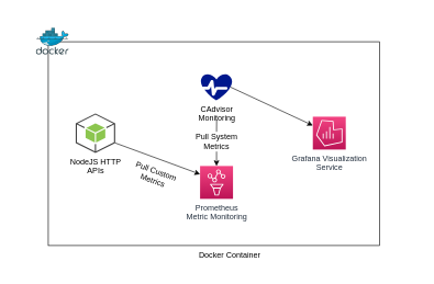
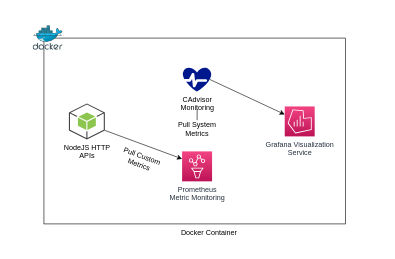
  <mxCell id="0" />
  <mxCell id="1" parent="0" />
  <mxCell id="2" value="" style="rounded=0;whiteSpace=wrap;html=1;fillColor=none;strokeColor=#FFFFFF;" vertex="1" parent="1"><mxGeometry x="20.31" y="20.5" width="615" height="389" as="geometry" /></mxCell>
  <mxCell id="3" value="" style="rounded=0;whiteSpace=wrap;html=1;fillColor=none;" vertex="1" parent="1"><mxGeometry x="72.375" y="63" width="503.25" height="310" as="geometry" /></mxCell>
  <mxCell id="4" value="" style="sketch=0;aspect=fixed;html=1;points=[];align=center;image;fontSize=12;image=img/lib/mscae/Docker.svg;" vertex="1" parent="1"><mxGeometry x="54" y="42" width="50" height="41" as="geometry" /></mxCell>
  <mxCell id="5" value="NodeJS HTTP&lt;br&gt;APIs" style="outlineConnect=0;dashed=0;verticalLabelPosition=bottom;verticalAlign=top;align=center;html=1;shape=mxgraph.aws3.android;fillColor=#8CC64F;gradientColor=none;" vertex="1" parent="1"><mxGeometry x="114" y="172" width="60" height="60" as="geometry" /></mxCell>
  <mxCell id="6" value="CAdvisor &lt;br&gt;Monitoring" style="sketch=0;aspect=fixed;pointerEvents=1;shadow=0;dashed=0;html=1;strokeColor=none;labelPosition=center;verticalLabelPosition=bottom;verticalAlign=top;align=center;fillColor=#00188D;shape=mxgraph.azure.health_monitoring" vertex="1" parent="1"><mxGeometry x="304" y="112" width="47.62" height="40" as="geometry" /></mxCell>
  <mxCell id="7" value="Prometheus&lt;br&gt;Metric Monitoring" style="sketch=0;points=[[0,0,0],[0.25,0,0],[0.5,0,0],[0.75,0,0],[1,0,0],[0,1,0],[0.25,1,0],[0.5,1,0],[0.75,1,0],[1,1,0],[0,0.25,0],[0,0.5,0],[0,0.75,0],[1,0.25,0],[1,0.5,0],[1,0.75,0]];points=[[0,0,0],[0.25,0,0],[0.5,0,0],[0.75,0,0],[1,0,0],[0,1,0],[0.25,1,0],[0.5,1,0],[0.75,1,0],[1,1,0],[0,0.25,0],[0,0.5,0],[0,0.75,0],[1,0.25,0],[1,0.5,0],[1,0.75,0]];outlineConnect=0;fontColor=#232F3E;gradientColor=#F34482;gradientDirection=north;fillColor=#BC1356;strokeColor=#ffffff;dashed=0;verticalLabelPosition=bottom;verticalAlign=top;align=center;html=1;fontSize=12;fontStyle=0;aspect=fixed;shape=mxgraph.aws4.resourceIcon;resIcon=mxgraph.aws4.managed_service_for_prometheus;" vertex="1" parent="1"><mxGeometry x="302.81" y="252" width="50" height="50" as="geometry" /></mxCell>
  <mxCell id="8" value="Grafana Visualization&lt;br&gt;Service" style="sketch=0;points=[[0,0,0],[0.25,0,0],[0.5,0,0],[0.75,0,0],[1,0,0],[0,1,0],[0.25,1,0],[0.5,1,0],[0.75,1,0],[1,1,0],[0,0.25,0],[0,0.5,0],[0,0.75,0],[1,0.25,0],[1,0.5,0],[1,0.75,0]];points=[[0,0,0],[0.25,0,0],[0.5,0,0],[0.75,0,0],[1,0,0],[0,1,0],[0.25,1,0],[0.5,1,0],[0.75,1,0],[1,1,0],[0,0.25,0],[0,0.5,0],[0,0.75,0],[1,0.25,0],[1,0.5,0],[1,0.75,0]];outlineConnect=0;fontColor=#232F3E;gradientColor=#F34482;gradientDirection=north;fillColor=#BC1356;strokeColor=#ffffff;dashed=0;verticalLabelPosition=bottom;verticalAlign=top;align=center;html=1;fontSize=12;fontStyle=0;aspect=fixed;shape=mxgraph.aws4.resourceIcon;resIcon=mxgraph.aws4.managed_service_for_grafana;" vertex="1" parent="1"><mxGeometry x="474" y="177" width="50" height="50" as="geometry" /></mxCell>
  <mxCell id="9" value="" style="endArrow=classic;html=1;rounded=0;exitX=1;exitY=0.75;exitDx=0;exitDy=0;exitPerimeter=0;entryX=0;entryY=0.25;entryDx=0;entryDy=0;entryPerimeter=0;" edge="1" parent="1" source="5" target="7"><mxGeometry width="50" height="50" relative="1" as="geometry"><mxPoint x="324" y="232" as="sourcePoint" /><mxPoint x="374" y="182" as="targetPoint" /></mxGeometry></mxCell>
  <mxCell id="10" value="" style="endArrow=classic;html=1;rounded=0;exitX=0.945;exitY=0.5;exitDx=0;exitDy=0;exitPerimeter=0;" edge="1" parent="1" source="6" target="8"><mxGeometry width="50" height="50" relative="1" as="geometry"><mxPoint x="324" y="232" as="sourcePoint" /><mxPoint x="374" y="182" as="targetPoint" /></mxGeometry></mxCell>
- <mxCell id="11" value="" style="endArrow=classic;html=1;rounded=0;entryX=0.5;entryY=0;entryDx=0;entryDy=0;entryPerimeter=0;startArrow=none;" edge="1" parent="1" source="12" target="7"><mxGeometry width="50" height="50" relative="1" as="geometry"><mxPoint x="328" y="182" as="sourcePoint" /><mxPoint x="374" y="162" as="targetPoint" /></mxGeometry></mxCell>
  <mxCell id="12" value="Pull System Metrics" style="text;html=1;strokeColor=none;fillColor=none;align=center;verticalAlign=middle;whiteSpace=wrap;rounded=0;rotation=0;" vertex="1" parent="1"><mxGeometry x="287.81" y="200" width="80" height="30" as="geometry" /></mxCell>
  <mxCell id="13" value="" style="endArrow=none;html=1;rounded=0;entryX=0.5;entryY=0;entryDx=0;entryDy=0;entryPerimeter=0;" edge="1" parent="1" target="12"><mxGeometry width="50" height="50" relative="1" as="geometry"><mxPoint x="328" y="182" as="sourcePoint" /><mxPoint x="327.81" y="252" as="targetPoint" /></mxGeometry></mxCell>
  <mxCell id="14" value="Pull Custom Metrics" style="text;html=1;strokeColor=none;fillColor=none;align=center;verticalAlign=middle;whiteSpace=wrap;rounded=0;rotation=20;" vertex="1" parent="1"><mxGeometry x="194" y="252" width="80" height="30" as="geometry" /></mxCell>
  <mxCell id="15" value="Docker Container" style="text;html=1;strokeColor=none;fillColor=none;align=center;verticalAlign=middle;whiteSpace=wrap;rounded=0;" vertex="1" parent="1"><mxGeometry x="295" y="373" width="106" height="30" as="geometry" /></mxCell>
